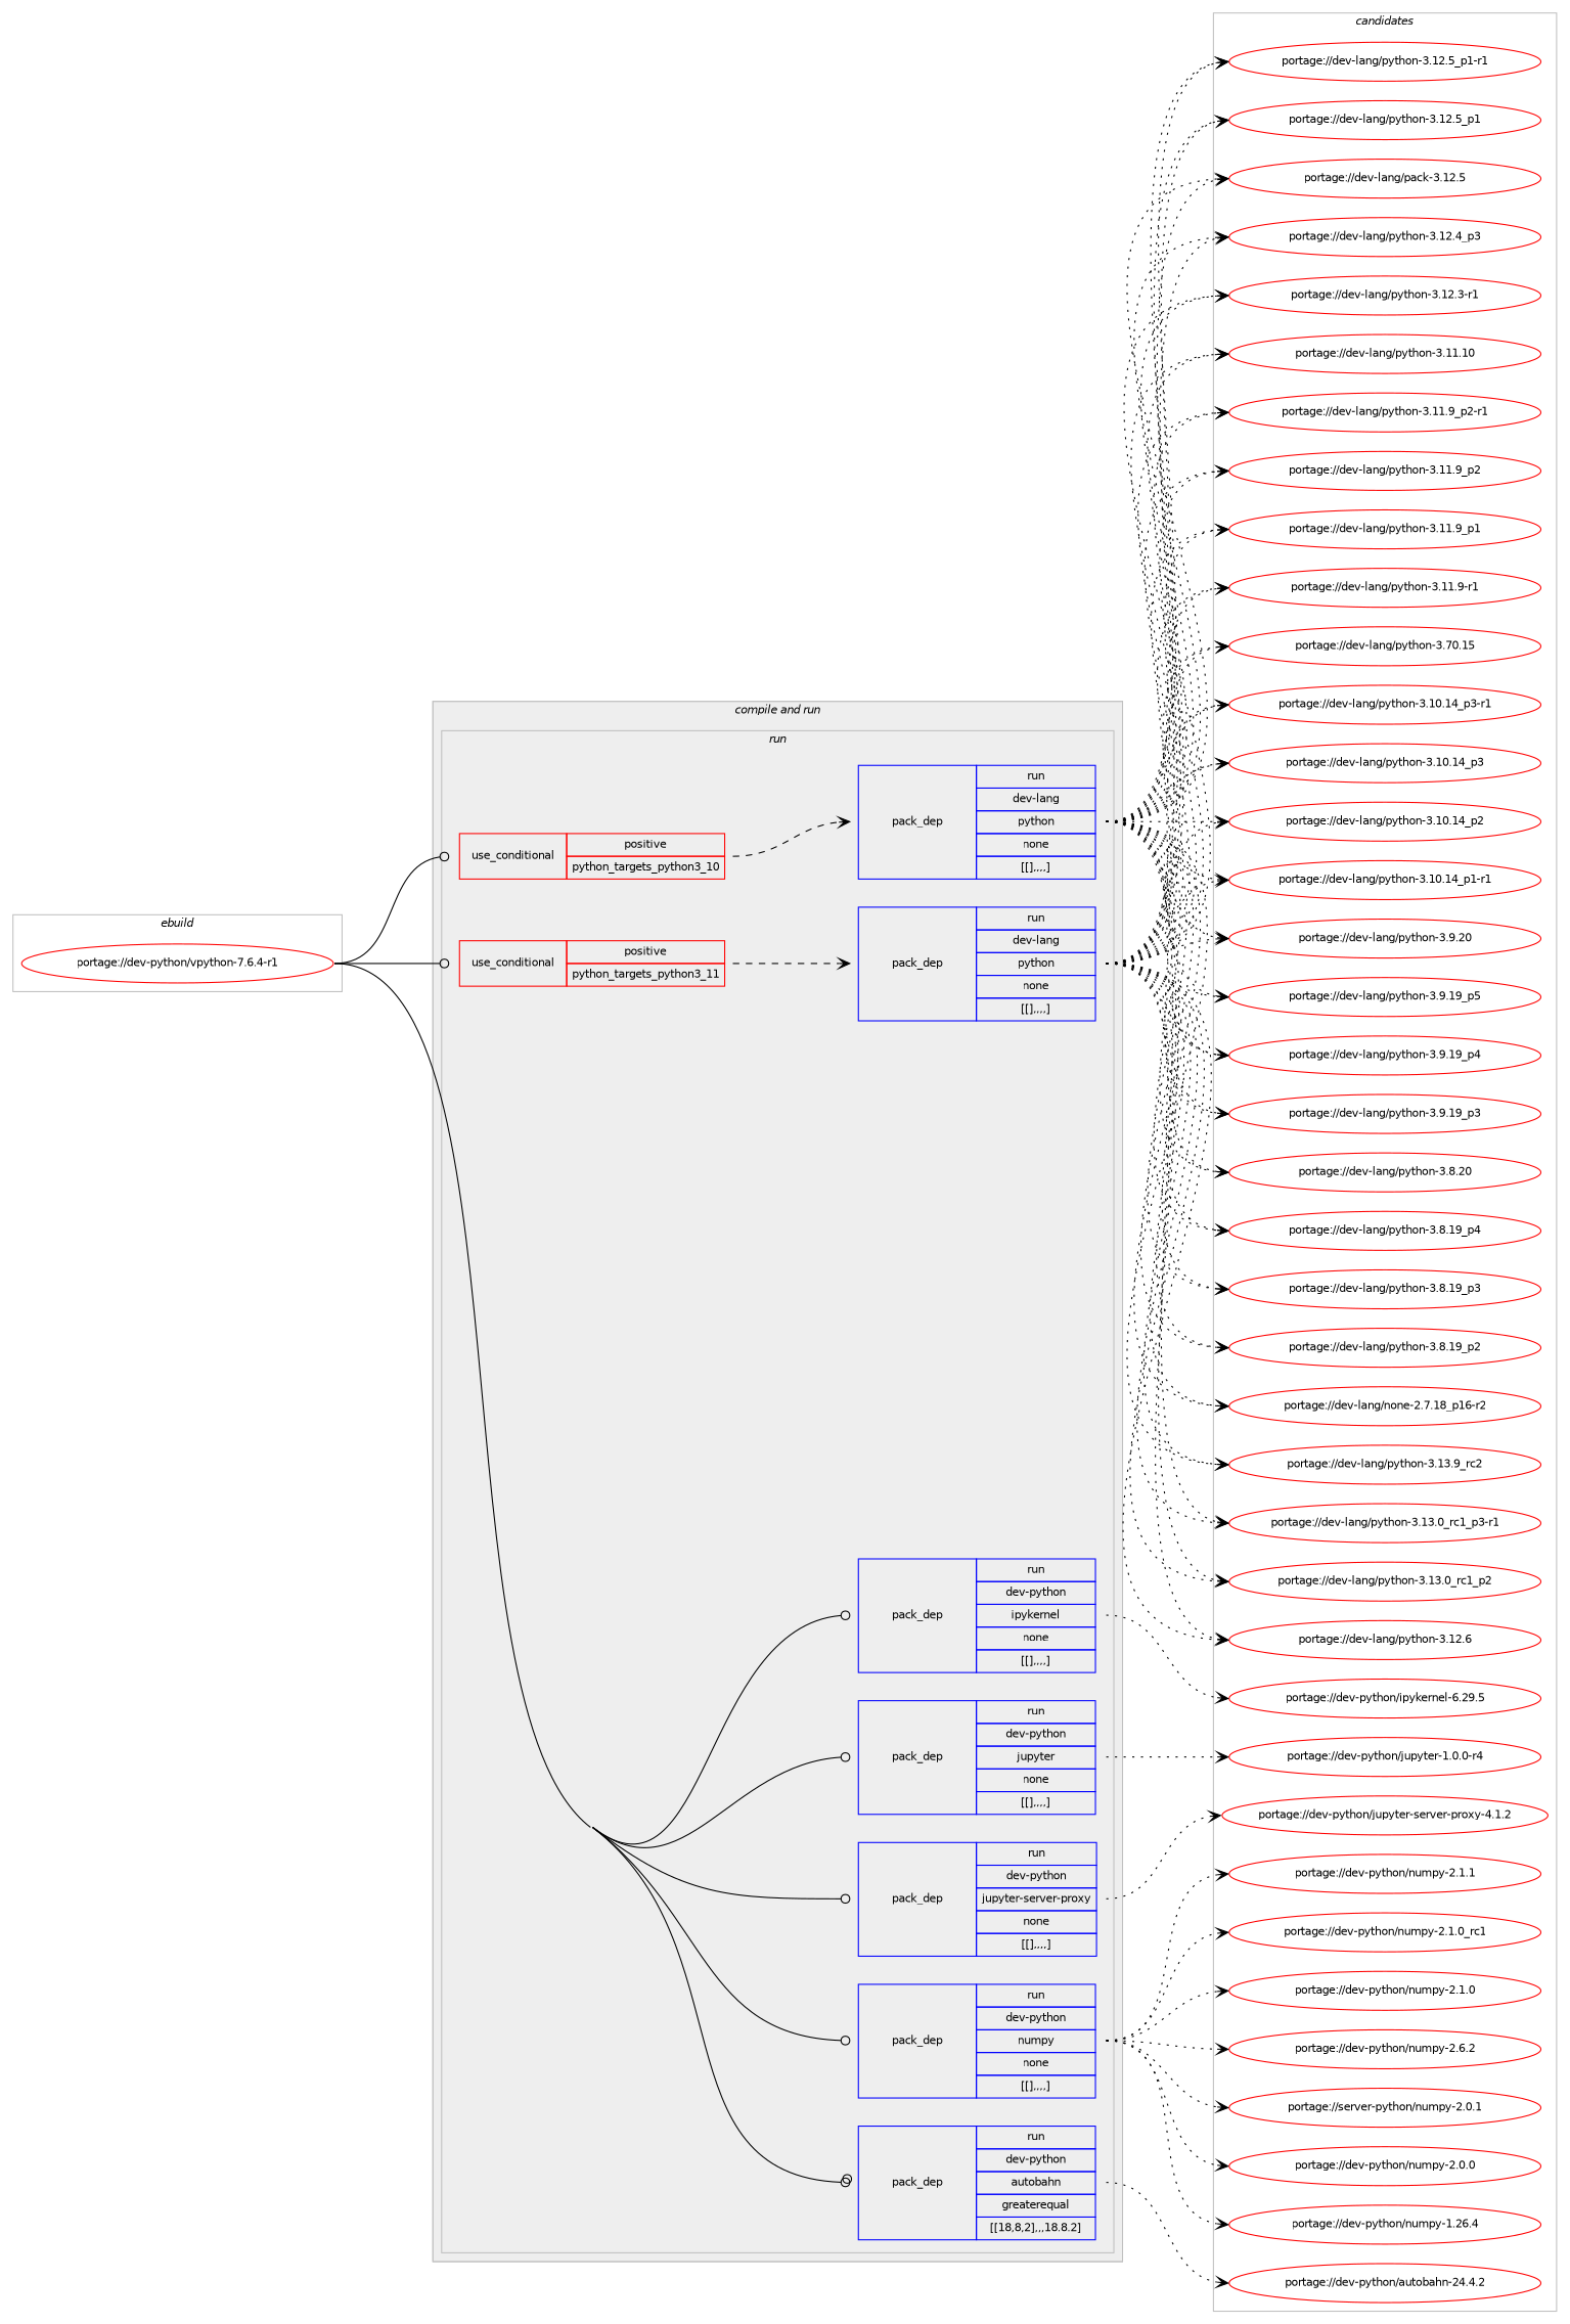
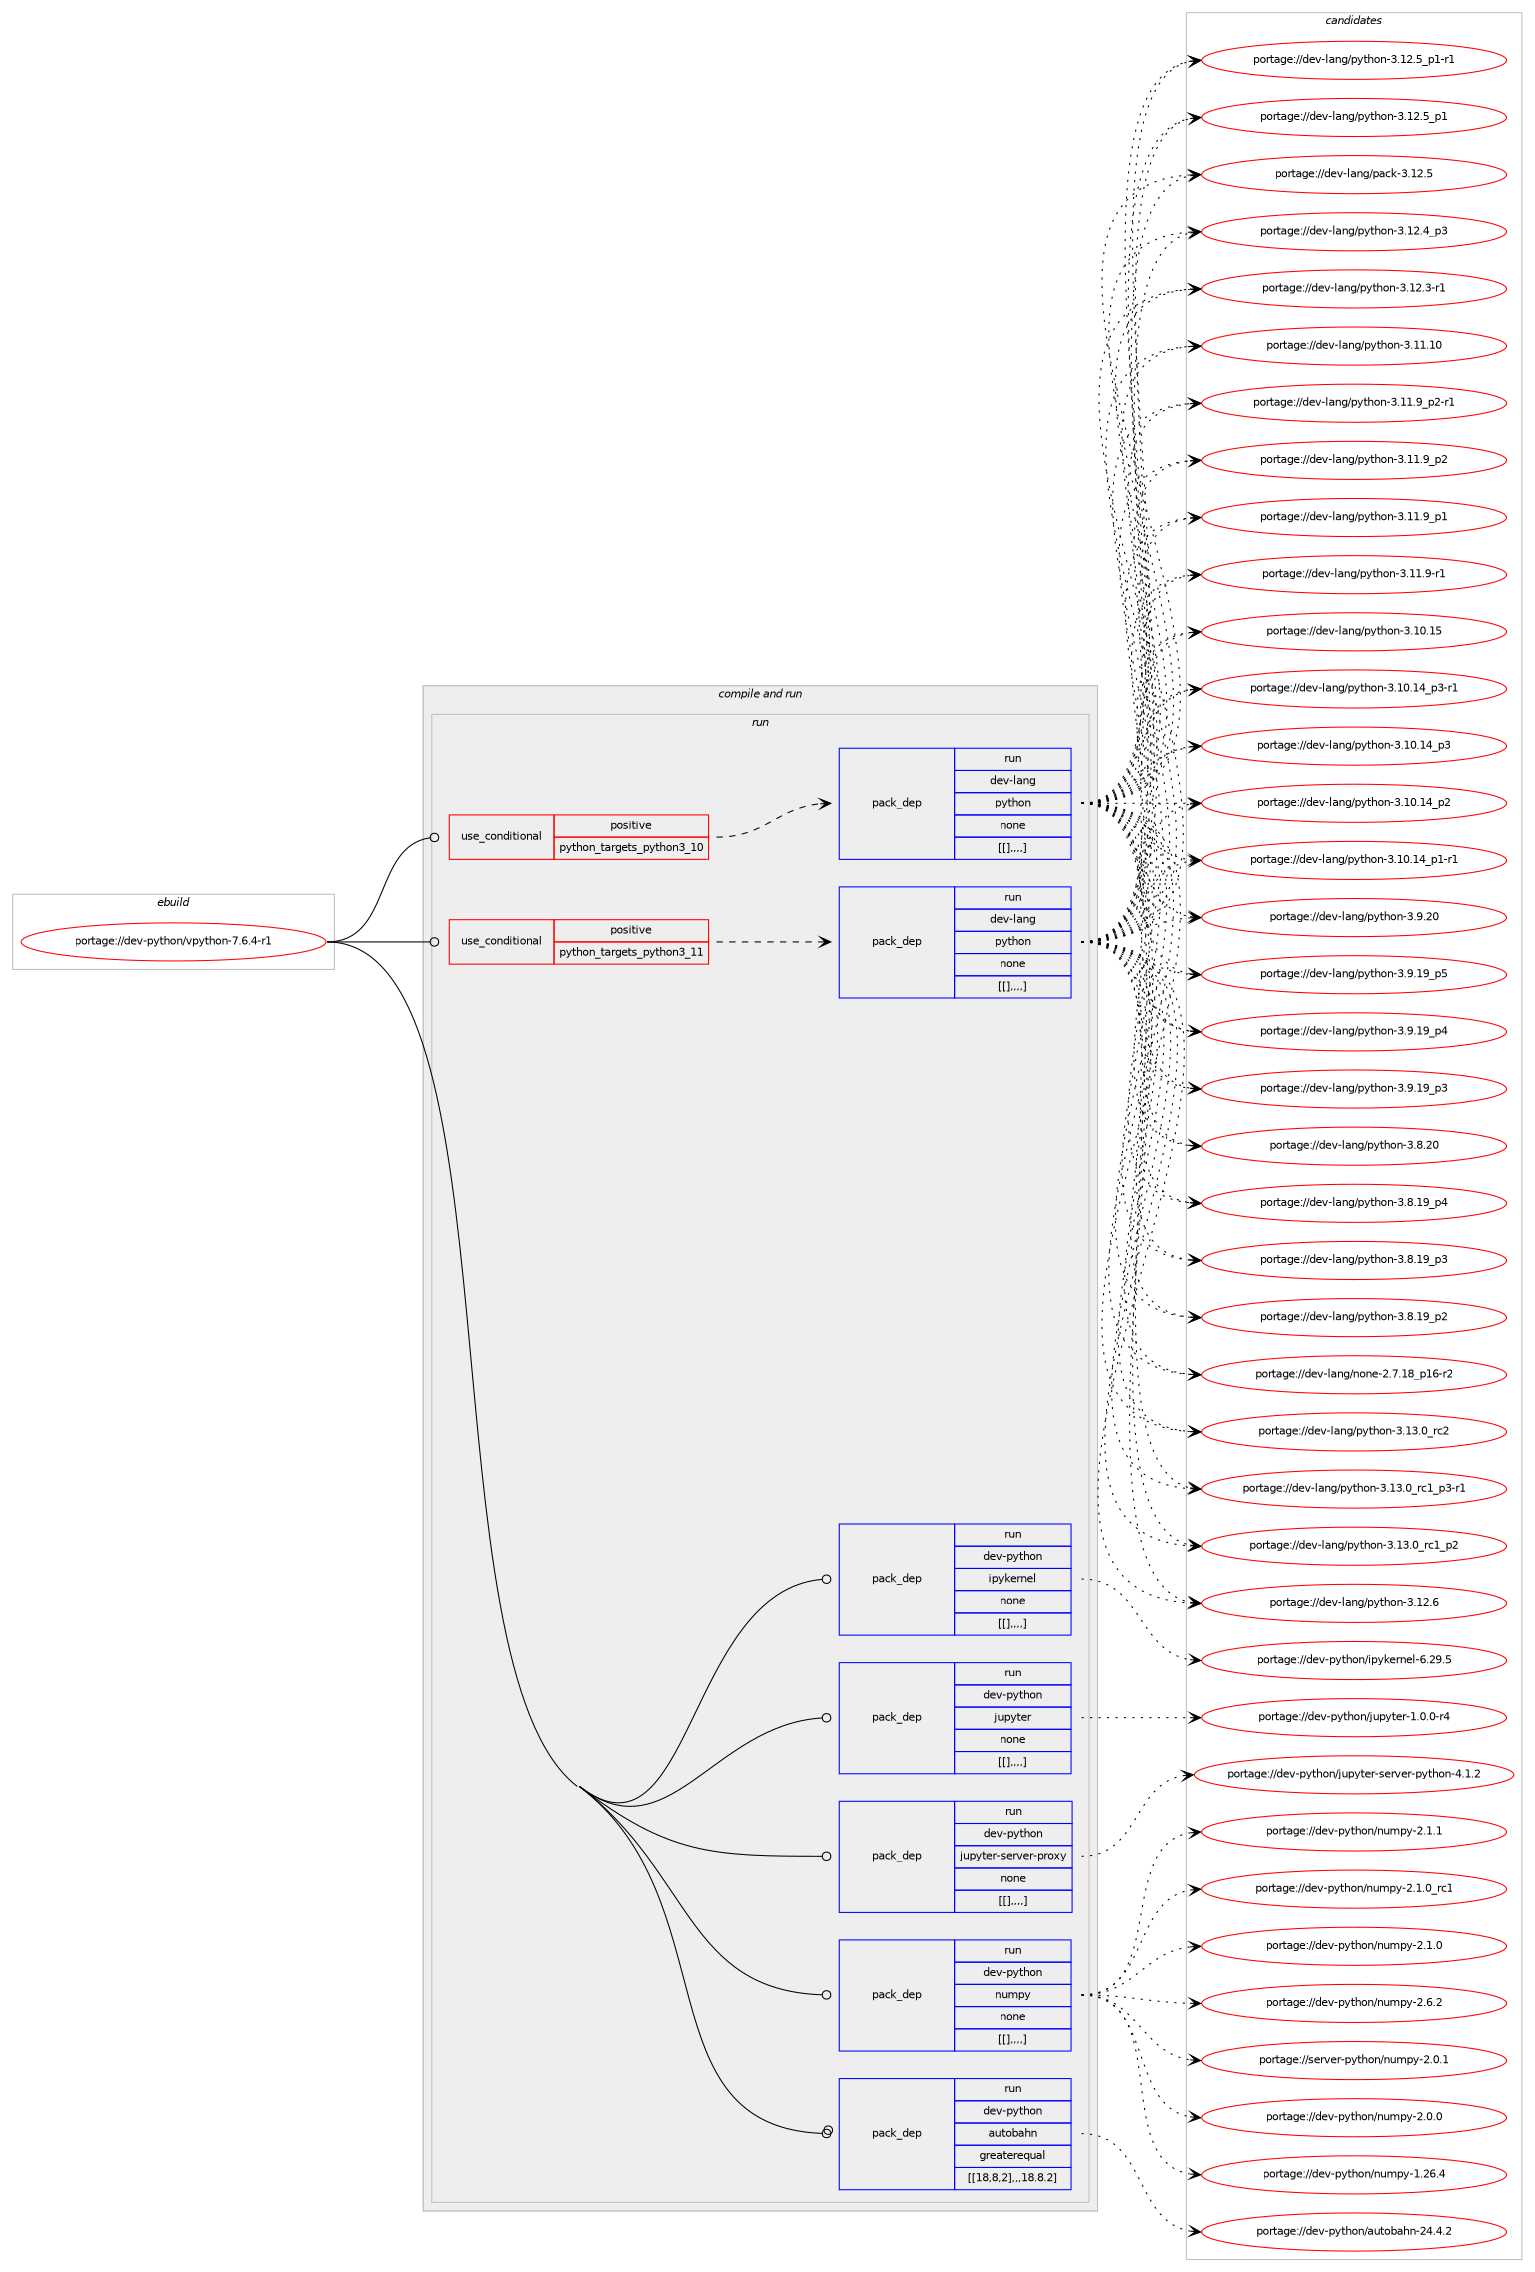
  digraph {
    compound=true
    concentrate=true
    fontname="DejaVu Sans"
    fontsize=10
    newrank=true
    rankdir=LR
    ranksep=1.5
    node [color=red fontname="DejaVu Sans" fontsize=10]
    edge [arrowhead=vee fontname="DejaVu Sans" headport=w style=dotted tailport=e weight=100]
    n1 [label="portage://dev-python/vpython-7.6.4-r1" width=4]
    n2 [color=blue label=<<TABLE BORDER="0" CELLBORDER="1" CELLSPACING="0" CELLPADDING="4" WIDTH="220"><TR><TD ROWSPAN="6" CELLPADDING="30">pack_dep</TD></TR><TR><TD WIDTH="110">run</TD></TR><TR><TD>dev-lang</TD></TR><TR><TD>python</TD></TR><TR><TD>none</TD></TR><TR><TD>[[],,,,]</TD></TR></TABLE>> shape=none]
    n3 [label=<<TABLE BORDER="0" CELLBORDER="1" CELLSPACING="0" CELLPADDING="4"><TR><TD ROWSPAN="3" CELLPADDING="10">use_conditional</TD></TR><TR><TD>positive</TD></TR><TR><TD>python_targets_python3_10</TD></TR></TABLE>> shape=none]
    n4 [color=blue label=<<TABLE BORDER="0" CELLBORDER="1" CELLSPACING="0" CELLPADDING="4" WIDTH="220"><TR><TD ROWSPAN="6" CELLPADDING="30">pack_dep</TD></TR><TR><TD WIDTH="110">run</TD></TR><TR><TD>dev-lang</TD></TR><TR><TD>python</TD></TR><TR><TD>none</TD></TR><TR><TD>[[],,,,]</TD></TR></TABLE>> shape=none]
    n5 [label=<<TABLE BORDER="0" CELLBORDER="1" CELLSPACING="0" CELLPADDING="4"><TR><TD ROWSPAN="3" CELLPADDING="10">use_conditional</TD></TR><TR><TD>positive</TD></TR><TR><TD>python_targets_python3_11</TD></TR></TABLE>> shape=none]
    n6 [color=blue label=<<TABLE BORDER="0" CELLBORDER="1" CELLSPACING="0" CELLPADDING="4" WIDTH="220"><TR><TD ROWSPAN="6" CELLPADDING="30">pack_dep</TD></TR><TR><TD WIDTH="110">run</TD></TR><TR><TD>dev-python</TD></TR><TR><TD>autobahn</TD></TR><TR><TD>greaterequal</TD></TR><TR><TD>[[18,8,2],,,18.8.2]</TD></TR></TABLE>> shape=none]
    n7 [color=blue label=<<TABLE BORDER="0" CELLBORDER="1" CELLSPACING="0" CELLPADDING="4" WIDTH="220"><TR><TD ROWSPAN="6" CELLPADDING="30">pack_dep</TD></TR><TR><TD WIDTH="110">run</TD></TR><TR><TD>dev-python</TD></TR><TR><TD>ipykernel</TD></TR><TR><TD>none</TD></TR><TR><TD>[[],,,,]</TD></TR></TABLE>> shape=none]
    n8 [color=blue label=<<TABLE BORDER="0" CELLBORDER="1" CELLSPACING="0" CELLPADDING="4" WIDTH="220"><TR><TD ROWSPAN="6" CELLPADDING="30">pack_dep</TD></TR><TR><TD WIDTH="110">run</TD></TR><TR><TD>dev-python</TD></TR><TR><TD>jupyter</TD></TR><TR><TD>none</TD></TR><TR><TD>[[],,,,]</TD></TR></TABLE>> shape=none]
    n9 [color=blue label=<<TABLE BORDER="0" CELLBORDER="1" CELLSPACING="0" CELLPADDING="4" WIDTH="220"><TR><TD ROWSPAN="6" CELLPADDING="30">pack_dep</TD></TR><TR><TD WIDTH="110">run</TD></TR><TR><TD>dev-python</TD></TR><TR><TD>jupyter-server-proxy</TD></TR><TR><TD>none</TD></TR><TR><TD>[[],,,,]</TD></TR></TABLE>> shape=none]
    n10 [color=blue label=<<TABLE BORDER="0" CELLBORDER="1" CELLSPACING="0" CELLPADDING="4" WIDTH="220"><TR><TD ROWSPAN="6" CELLPADDING="30">pack_dep</TD></TR><TR><TD WIDTH="110">run</TD></TR><TR><TD>dev-python</TD></TR><TR><TD>numpy</TD></TR><TR><TD>none</TD></TR><TR><TD>[[],,,,]</TD></TR></TABLE>> shape=none]
-   n11 [label="portage://dev-lang/python-3.13.9_rc2" width=4]
+   n11 [label="portage://dev-lang/python-3.13.0_rc2" width=4]
    n12 [label="portage://dev-lang/python-3.13.0_rc1_p3-r1" width=4]
    n13 [label="portage://dev-lang/python-3.13.0_rc1_p2" width=4]
    n14 [label="portage://dev-lang/python-3.12.6" width=4]
    n15 [label="portage://dev-lang/python-3.12.5_p1-r1" width=4]
    n16 [label="portage://dev-lang/python-3.12.5_p1" width=4]
    n17 [label="portage://dev-lang/pack-3.12.5" width=4]
    n18 [label="portage://dev-lang/python-3.12.4_p3" width=4]
    n19 [label="portage://dev-lang/python-3.12.3-r1" width=4]
    n20 [label="portage://dev-lang/python-3.11.10" width=4]
    n21 [label="portage://dev-lang/python-3.11.9_p2-r1" width=4]
    n22 [label="portage://dev-lang/python-3.11.9_p2" width=4]
    n23 [label="portage://dev-lang/python-3.11.9_p1" width=4]
    n24 [label="portage://dev-lang/python-3.11.9-r1" width=4]
-   n25 [label="portage://dev-lang/python-3.70.15" width=4]
+   n25 [label="portage://dev-lang/python-3.10.15" width=4]
    n26 [label="portage://dev-lang/python-3.10.14_p3-r1" width=4]
    n27 [label="portage://dev-lang/python-3.10.14_p3" width=4]
    n28 [label="portage://dev-lang/python-3.10.14_p2" width=4]
    n29 [label="portage://dev-lang/python-3.10.14_p1-r1" width=4]
    n30 [label="portage://dev-lang/python-3.9.20" width=4]
    n31 [label="portage://dev-lang/python-3.9.19_p5" width=4]
    n32 [label="portage://dev-lang/python-3.9.19_p4" width=4]
    n33 [label="portage://dev-lang/python-3.9.19_p3" width=4]
    n34 [label="portage://dev-lang/python-3.8.20" width=4]
    n35 [label="portage://dev-lang/python-3.8.19_p4" width=4]
    n36 [label="portage://dev-lang/python-3.8.19_p3" width=4]
    n37 [label="portage://dev-lang/python-3.8.19_p2" width=4]
    n38 [label="portage://dev-lang/none-2.7.18_p16-r2" width=4]
    n39 [label="portage://dev-python/autobahn-24.4.2" width=4]
    n40 [label="portage://dev-python/jupyter-1.0.0-r4" width=4]
    n41 [label="portage://dev-python/ipykernel-6.29.5" width=4]
-   n42 [label="portage://dev-python/jupyter-server-proxy-4.1.2" width=4]
+   n42 [label="portage://dev-python/jupyter-server-python-4.1.2" width=4]
    n43 [label="portage://dev-python/numpy-2.1.1" width=4]
    n44 [label="portage://dev-python/numpy-2.1.0_rc1" width=4]
    n45 [label="portage://dev-python/numpy-2.1.0" width=4]
    n46 [label="portage://dev-python/numpy-2.6.2" width=4]
    n47 [label="portage://server-python/numpy-2.0.1" width=4]
    n48 [label="portage://dev-python/numpy-2.0.0" width=4]
    n49 [label="portage://dev-python/numpy-1.26.4" width=4]
    subgraph cluster_1 {
      color=gray
      label=<<i>ebuild</i>>
      n1
    }
    subgraph cluster_2 {
      color=gray
      label=<<i>dependencies</i>>
      subgraph cluster_3 {
        color=gray
        fillcolor="#eeeeee"
        label=<<i>compile</i>>
        style=filled
      }
      subgraph cluster_4 {
        color=gray
        fillcolor="#eeeeee"
        label=<<i>compile and run</i>>
        style=filled
      }
      subgraph cluster_5 {
        color=gray
        fillcolor="#eeeeee"
        label=<<i>run</i>>
        style=filled
        subgraph sub_6 {
          color=gray
          fillcolor="#eeeeee"
          label=<<i>run</i>>
          style=filled
          n3
          subgraph sub_7 {
            color=gray
            fillcolor="#eeeeee"
            label=<<i>run</i>>
            style=filled
            n2
          }
        }
        subgraph sub_8 {
          color=gray
          fillcolor="#eeeeee"
          label=<<i>run</i>>
          style=filled
          n5
          subgraph sub_9 {
            color=gray
            fillcolor="#eeeeee"
            label=<<i>run</i>>
            style=filled
            n4
          }
        }
        subgraph sub_10 {
          color=gray
          fillcolor="#eeeeee"
          label=<<i>run</i>>
          style=filled
          n6
        }
        subgraph sub_11 {
          color=gray
          fillcolor="#eeeeee"
          label=<<i>run</i>>
          style=filled
          n7
        }
        subgraph sub_12 {
          color=gray
          fillcolor="#eeeeee"
          label=<<i>run</i>>
          style=filled
          n8
        }
        subgraph sub_13 {
          color=gray
          fillcolor="#eeeeee"
          label=<<i>run</i>>
          style=filled
          n9
        }
        subgraph sub_14 {
          color=gray
          fillcolor="#eeeeee"
          label=<<i>run</i>>
          style=filled
          n10
        }
      }
    }
    subgraph cluster_15 {
      color=gray
      label=<<i>candidates</i>>
      rank=same
      subgraph sub_16 {
        color=black
        label=<<i>candidates</i>>
        nodesep=1
        rank=same
        n11
        n12
        n13
        n14
        n15
        n16
        n17
        n18
        n19
        n20
        n21
        n22
        n23
        n24
        n25
        n26
        n27
        n28
        n29
        n30
        n31
        n32
        n33
        n34
        n35
        n36
        n37
        n38
      }
      subgraph sub_17 {
        color=black
        label=<<i>candidates</i>>
        nodesep=1
        rank=same
        n11
        n12
        n13
        n14
        n15
        n16
        n17
        n18
        n19
        n20
        n21
        n22
        n23
        n24
        n25
        n26
        n27
        n28
        n29
        n30
        n31
        n32
        n33
        n34
        n35
        n36
        n37
        n38
      }
      subgraph sub_18 {
        color=black
        label=<<i>candidates</i>>
        nodesep=1
        rank=same
        n39
      }
      subgraph sub_19 {
        color=black
        label=<<i>candidates</i>>
        nodesep=1
        rank=same
        n40
      }
      subgraph sub_20 {
        color=black
        label=<<i>candidates</i>>
        nodesep=1
        rank=same
        n41
      }
      subgraph sub_21 {
        color=black
        label=<<i>candidates</i>>
        nodesep=1
        rank=same
        n42
      }
      subgraph sub_22 {
        color=black
        label=<<i>candidates</i>>
        nodesep=1
        rank=same
        n43
        n44
        n45
        n46
        n47
        n48
        n49
      }
    }
    n1 -> n3 [arrowhead=odot style=solid weight=20]
    n1 -> n5 [arrowhead=odot style=solid weight=20]
    n1 -> n6 [arrowhead=odot style=solid weight=20]
    n1 -> n7 [arrowhead=odot style=solid weight=20]
    n1 -> n8 [arrowhead=odot style=solid weight=20]
    n1 -> n9 [arrowhead=odot style=solid weight=20]
    n1 -> n10 [arrowhead=odot style=solid weight=20]
    n2 -> n11
    n2 -> n12
    n2 -> n13
    n2 -> n14
    n2 -> n15
    n2 -> n16
    n2 -> n17
    n2 -> n18
    n2 -> n19
    n2 -> n20
    n2 -> n21
    n2 -> n22
    n2 -> n23
    n2 -> n24
    n2 -> n25
    n2 -> n26
    n2 -> n27
    n2 -> n28
    n2 -> n29
    n2 -> n30
    n2 -> n31
    n2 -> n32
    n2 -> n33
    n2 -> n34
    n2 -> n35
    n2 -> n36
    n2 -> n37
    n2 -> n38
    n3 -> n2 [style=dashed weight=20]
    n4 -> n11
    n4 -> n12
    n4 -> n13
    n4 -> n14
    n4 -> n15
    n4 -> n16
    n4 -> n17
    n4 -> n18
    n4 -> n19
    n4 -> n20
    n4 -> n21
    n4 -> n22
    n4 -> n23
    n4 -> n24
    n4 -> n25
    n4 -> n26
    n4 -> n27
    n4 -> n28
    n4 -> n29
    n4 -> n30
    n4 -> n31
    n4 -> n32
    n4 -> n33
    n4 -> n34
    n4 -> n35
    n4 -> n36
    n4 -> n37
    n4 -> n38
    n5 -> n4 [style=dashed weight=20]
    n6 -> n39
    n7 -> n41
    n8 -> n40
    n9 -> n42
    n10 -> n43
    n10 -> n44
    n10 -> n45
    n10 -> n46
    n10 -> n47
    n10 -> n48
    n10 -> n49
  }
